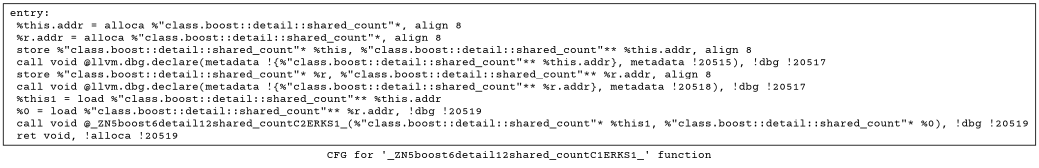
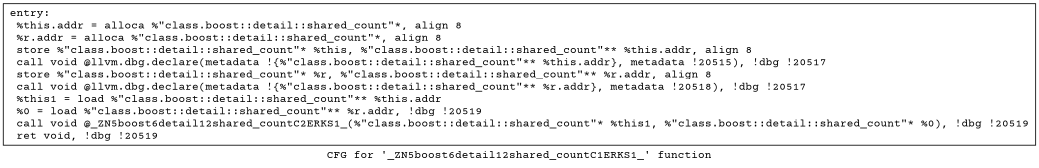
  digraph {
    label="CFG for '_ZN5boost6detail12shared_countC1ERKS1_' function"
    fontname="Courier Prime"
-   n1 [label="{entry:\l  %this.addr = alloca %\"class.boost::detail::shared_count\"*, align 8\l  %r.addr = alloca %\"class.boost::detail::shared_count\"*, align 8\l  store %\"class.boost::detail::shared_count\"* %this, %\"class.boost::detail::shared_count\"** %this.addr, align 8\l  call void @llvm.dbg.declare(metadata !\{%\"class.boost::detail::shared_count\"** %this.addr\}, metadata !20515), !dbg !20517\l  store %\"class.boost::detail::shared_count\"* %r, %\"class.boost::detail::shared_count\"** %r.addr, align 8\l  call void @llvm.dbg.declare(metadata !\{%\"class.boost::detail::shared_count\"** %r.addr\}, metadata !20518), !dbg !20517\l  %this1 = load %\"class.boost::detail::shared_count\"** %this.addr\l  %0 = load %\"class.boost::detail::shared_count\"** %r.addr, !dbg !20519\l  call void @_ZN5boost6detail12shared_countC2ERKS1_(%\"class.boost::detail::shared_count\"* %this1, %\"class.boost::detail::shared_count\"* %0), !dbg !20519\l  ret void, !alloca !20519\l}" shape=record fontname="Courier Prime"]
+   n1 [label="{entry:\l  %this.addr = alloca %\"class.boost::detail::shared_count\"*, align 8\l  %r.addr = alloca %\"class.boost::detail::shared_count\"*, align 8\l  store %\"class.boost::detail::shared_count\"* %this, %\"class.boost::detail::shared_count\"** %this.addr, align 8\l  call void @llvm.dbg.declare(metadata !\{%\"class.boost::detail::shared_count\"** %this.addr\}, metadata !20515), !dbg !20517\l  store %\"class.boost::detail::shared_count\"* %r, %\"class.boost::detail::shared_count\"** %r.addr, align 8\l  call void @llvm.dbg.declare(metadata !\{%\"class.boost::detail::shared_count\"** %r.addr\}, metadata !20518), !dbg !20517\l  %this1 = load %\"class.boost::detail::shared_count\"** %this.addr\l  %0 = load %\"class.boost::detail::shared_count\"** %r.addr, !dbg !20519\l  call void @_ZN5boost6detail12shared_countC2ERKS1_(%\"class.boost::detail::shared_count\"* %this1, %\"class.boost::detail::shared_count\"* %0), !dbg !20519\l  ret void, !dbg !20519\l}" shape=record fontname="Courier Prime"]
  }
